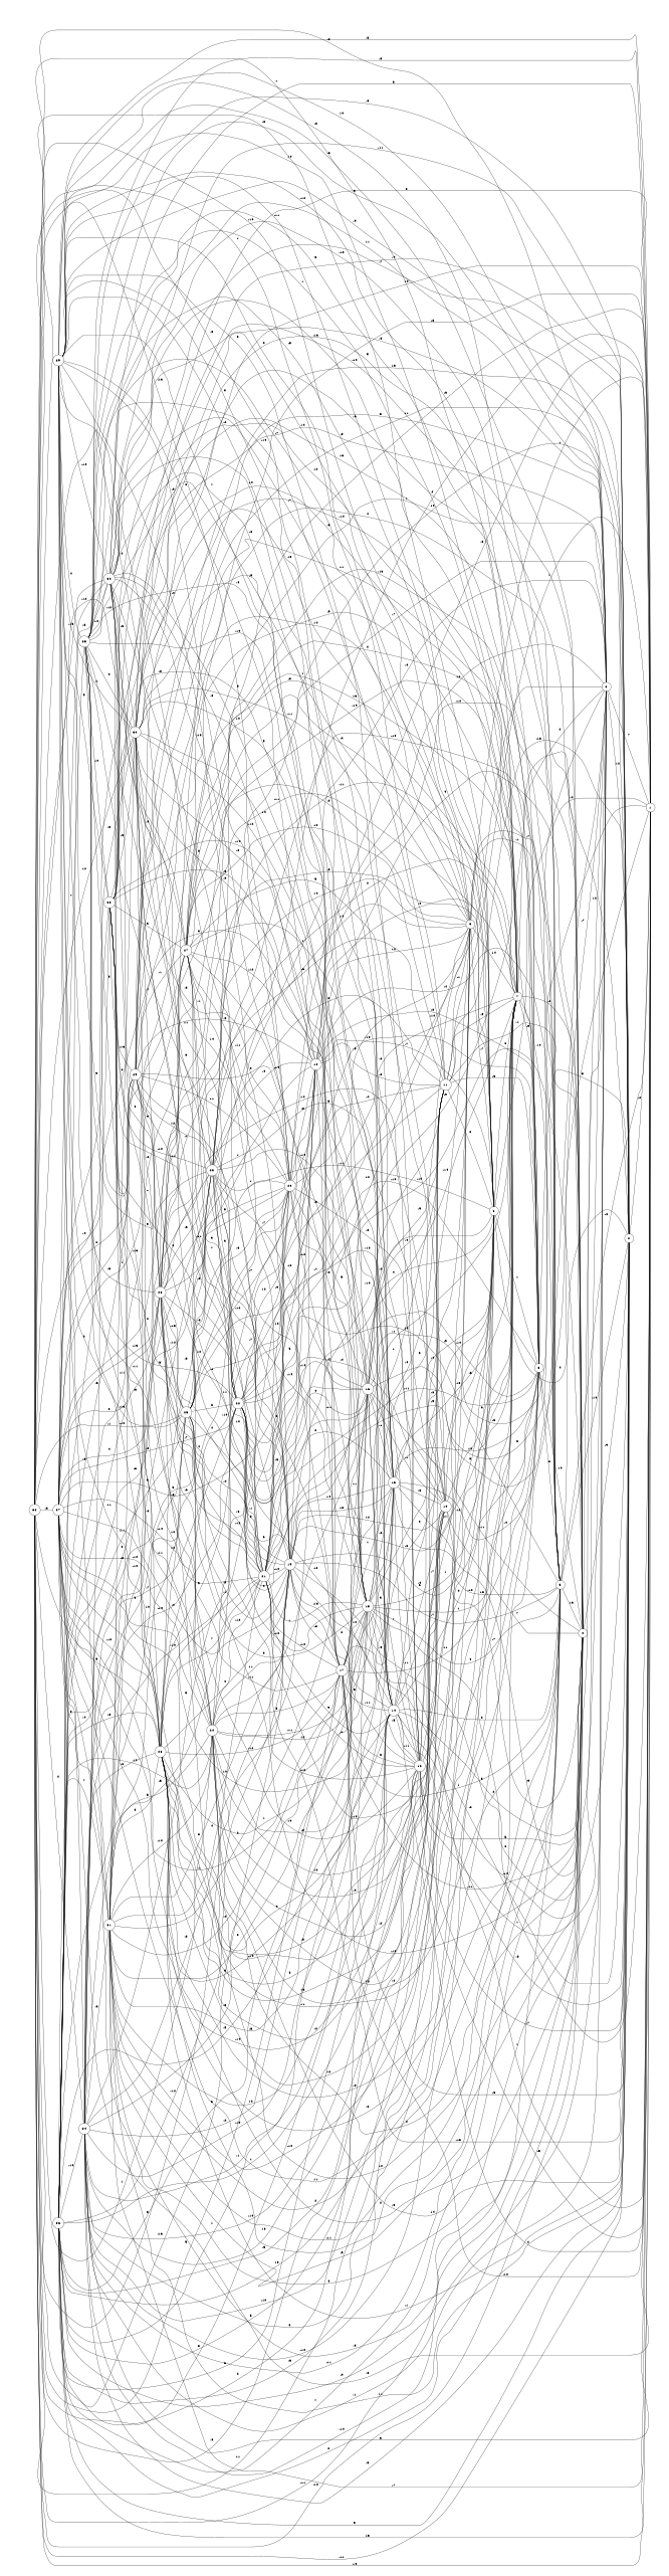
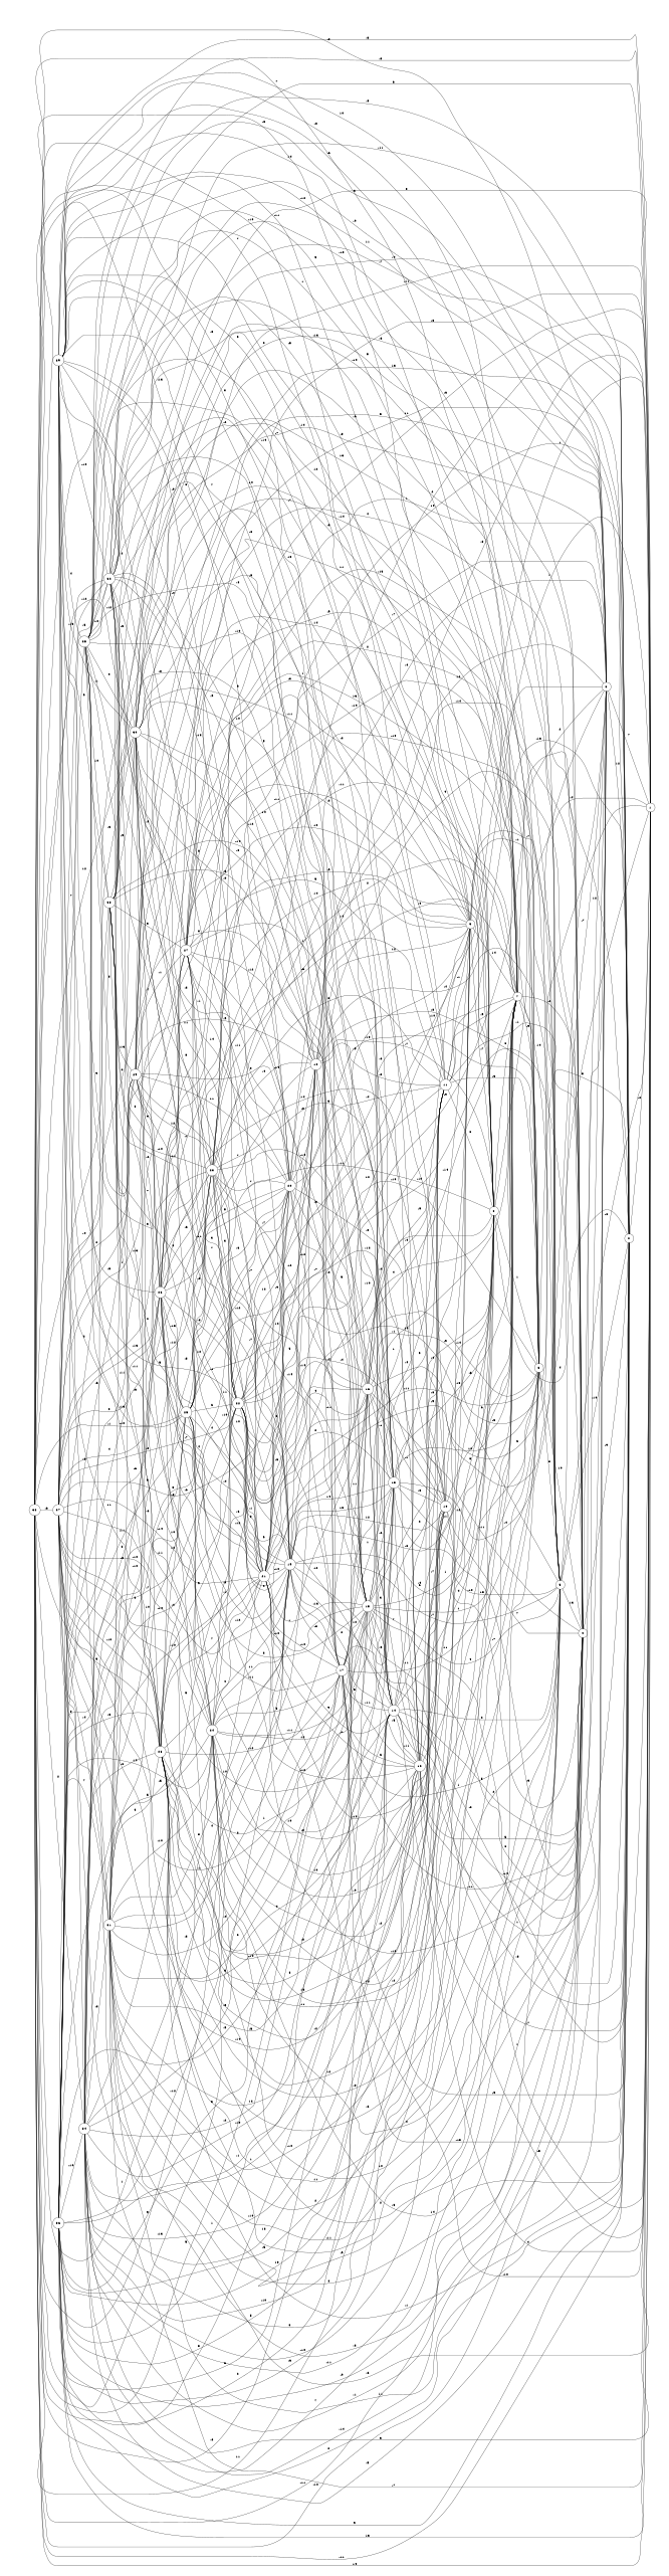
  graph {
    fontname="Helvetica,Arial,sans-serif"
    rankdir=LR
    node [shape=circle]
    39
    1
    2
    3
    4
    5
    6
    7
    8
    9
    12
    13
    14
    15
    18
    19
    20
    21
    24
    25
    26
    28
    29
    30
    31
    32
    33
    35
    10
    11
    17
    16
    22
    23
    27
    38
    34
    37
    36
    39 -- 1 [label=-3]
    39 -- 2 [label=-9]
    39 -- 3 [label=10]
    39 -- 4 [label=-6]
    39 -- 5 [label=-8]
    39 -- 6 [label=-12]
    39 -- 7 [label=14]
    39 -- 8 [label=-11]
    39 -- 9 [label=2]
    39 -- 12 [label=9]
    39 -- 13 [label=3]
    39 -- 14 [label=-2]
    39 -- 15 [label=7]
    39 -- 18 [label=6]
    39 -- 19 [label=-4]
    39 -- 20 [label=-9]
    39 -- 21 [label=-8]
    39 -- 24 [label=-11]
    39 -- 25 [label=-13]
    39 -- 26 [label=-5]
    39 -- 28 [label=11]
    39 -- 29 [label=9]
    39 -- 30 [label=-1]
    39 -- 31 [label=-6]
    39 -- 32 [label=-10]
    39 -- 33 [label=9]
    39 -- 35 [label=4]
    2 -- 1 [label=-2]
    3 -- 1 [label=7]
    3 -- 2 [label=12]
    4 -- 2 [label=-9]
    4 -- 3 [label=12]
    5 -- 1 [label=-8]
    5 -- 2 [label=-10]
    5 -- 3 [label=-7]
    5 -- 4 [label=13]
    6 -- 2 [label=5]
    6 -- 4 [label=10]
    6 -- 5 [label=8]
    7 -- 3 [label=2]
    7 -- 4 [label=-2]
    7 -- 5 [label=14]
    7 -- 6 [label=-9]
    8 -- 1 [label=-4]
    8 -- 2 [label=4]
    8 -- 6 [label=1]
    8 -- 7 [label=6]
    9 -- 1 [label=1]
    9 -- 4 [label=-7]
    9 -- 5 [label=-1]
    9 -- 7 [label=14]
    9 -- 8 [label=-7]
    12 -- 1 [label=-5]
    12 -- 2 [label=-7]
    12 -- 3 [label=1]
    12 -- 4 [label=5]
    12 -- 7 [label=-10]
    12 -- 8 [label=12]
    12 -- 10 [label=-7]
    12 -- 11 [label=-9]
    13 -- 3 [label=-4]
    13 -- 4 [label=-7]
    13 -- 5 [label=13]
    13 -- 6 [label=10]
    13 -- 7 [label=13]
    13 -- 8 [label=-9]
    13 -- 12 [label=11]
    13 -- 10 [label=-8]
    14 -- 1 [label=4]
    14 -- 2 [label=-8]
    14 -- 3 [label=-14]
    14 -- 4 [label=2]
    14 -- 5 [label=2]
    14 -- 7 [label=4]
    14 -- 8 [label=-1]
    14 -- 9 [label=-4]
    14 -- 12 [label=-11]
    14 -- 10 [label=6]
    15 -- 1 [label=1]
    15 -- 2 [label=6]
    15 -- 5 [label=4]
    15 -- 6 [label=1]
    15 -- 7 [label=1]
    15 -- 8 [label=-8]
    15 -- 9 [label=9]
    15 -- 12 [label=-5]
    15 -- 13 [label=-6]
    15 -- 14 [label=-6]
    15 -- 11 [label=-4]
    18 -- 4 [label=-14]
    18 -- 5 [label=-4]
    18 -- 6 [label=-8]
    18 -- 7 [label=-4]
    18 -- 8 [label=-7]
    18 -- 9 [label=12]
    18 -- 12 [label=-12]
    18 -- 11 [label=-3]
    18 -- 17 [label=-11]
    19 -- 1 [label=5]
    19 -- 2 [label=-2]
    19 -- 5 [label=-7]
    19 -- 6 [label=-4]
    19 -- 7 [label=-8]
    19 -- 8 [label=4]
    19 -- 12 [label=5]
    19 -- 13 [label=13]
    19 -- 14 [label=2]
    19 -- 18 [label=-12]
    19 -- 10 [label=12]
    19 -- 11 [label=-10]
    19 -- 17 [label=-8]
    20 -- 1 [label=-8]
    20 -- 3 [label=12]
    20 -- 4 [label=9]
    20 -- 13 [label=5]
    20 -- 15 [label=-4]
    20 -- 18 [label=-8]
    20 -- 10 [label=-9]
    20 -- 11 [label=-4]
    20 -- 16 [label=-2]
    21 -- 1 [label=9]
    21 -- 2 [label=-13]
    21 -- 6 [label=-11]
    21 -- 7 [label=-1]
    21 -- 8 [label=-4]
    21 -- 9 [label=12]
    21 -- 12 [label=-1]
    21 -- 13 [label=14]
    21 -- 14 [label=9]
    21 -- 15 [label=-13]
    21 -- 18 [label=5]
    21 -- 19 [label=-10]
    21 -- 20 [label=12]
    21 -- 10 [label=-13]
    21 -- 17 [label=-10]
    21 -- 16 [label=4]
    24 -- 2 [label=14]
    24 -- 4 [label=4]
    24 -- 5 [label=-2]
    24 -- 6 [label=-2]
    24 -- 7 [label=12]
    24 -- 8 [label=-9]
    24 -- 12 [label=10]
    24 -- 13 [label=12]
    24 -- 14 [label=-8]
    24 -- 15 [label=-11]
    24 -- 19 [label=11]
    24 -- 20 [label=-7]
    24 -- 21 [label=-12]
    24 -- 17 [label=5]
    24 -- 16 [label=7]
    24 -- 22 [label=-1]
    25 -- 1 [label=2]
    25 -- 3 [label=-4]
    25 -- 4 [label=-10]
    25 -- 6 [label=-13]
    25 -- 8 [label=-11]
    25 -- 12 [label=-12]
    25 -- 15 [label=-10]
    25 -- 19 [label=-6]
    25 -- 20 [label=-3]
    25 -- 21 [label=-4]
    25 -- 10 [label=-7]
    25 -- 11 [label=-3]
    25 -- 16 [label=-5]
    25 -- 22 [label=6]
    25 -- 23 [label=-8]
    26 -- 2 [label=11]
    26 -- 3 [label=-7]
    26 -- 4 [label=10]
    26 -- 6 [label=-10]
    26 -- 7 [label=-11]
    26 -- 8 [label=-9]
    26 -- 9 [label=14]
    26 -- 12 [label=10]
    26 -- 15 [label=3]
    26 -- 18 [label=7]
    26 -- 19 [label=-3]
    26 -- 20 [label=5]
    26 -- 21 [label=4]
    26 -- 25 [label=-13]
    26 -- 10 [label=14]
    26 -- 11 [label=-6]
    26 -- 17 [label=-11]
    26 -- 16 [label=9]
    26 -- 22 [label=-8]
    26 -- 23 [label=-6]
    28 -- 2 [label=-1]
    28 -- 3 [label=-3]
    28 -- 4 [label=2]
    28 -- 5 [label=-6]
    28 -- 6 [label=-3]
    28 -- 8 [label=12]
    28 -- 9 [label=-2]
    28 -- 12 [label=8]
    28 -- 14 [label=4]
    28 -- 15 [label=1]
    28 -- 18 [label=-12]
    28 -- 19 [label=4]
    28 -- 20 [label=-10]
    28 -- 21 [label=7]
    28 -- 25 [label=12]
    28 -- 10 [label=13]
    28 -- 11 [label=-8]
    28 -- 17 [label=-12]
    28 -- 22 [label=9]
    28 -- 23 [label=-8]
-   29 -- 1 [label=12]
+   29 -- 1 [label=-11]
    29 -- 2 [label=13]
    29 -- 3 [label=5]
    29 -- 4 [label=4]
    29 -- 6 [label=11]
    29 -- 7 [label=-9]
    29 -- 8 [label=14]
    29 -- 15 [label=-7]
    29 -- 18 [label=-9]
    29 -- 19 [label=-1]
    29 -- 20 [label=11]
    29 -- 24 [label=10]
    29 -- 26 [label=9]
    29 -- 16 [label=9]
    29 -- 23 [label=12]
    29 -- 27 [label=-1]
    30 -- 1 [label=5]
    30 -- 2 [label=-4]
    30 -- 3 [label=-6]
    30 -- 4 [label=5]
    30 -- 5 [label=-6]
    30 -- 6 [label=-14]
    30 -- 7 [label=-3]
    30 -- 9 [label=1]
    30 -- 13 [label=5]
    30 -- 14 [label=14]
    30 -- 15 [label=-12]
    30 -- 18 [label=-9]
    30 -- 19 [label=3]
    30 -- 20 [label=14]
    30 -- 21 [label=12]
    30 -- 24 [label=-5]
    30 -- 26 [label=-7]
    30 -- 10 [label=-11]
    30 -- 17 [label=-3]
    30 -- 22 [label=-1]
    31 -- 1 [label=-7]
    31 -- 2 [label=11]
    31 -- 4 [label=-3]
    31 -- 5 [label=-9]
    31 -- 6 [label=-11]
    31 -- 7 [label=2]
    31 -- 9 [label=-10]
    31 -- 13 [label=-5]
    31 -- 14 [label=12]
    31 -- 15 [label=2]
    31 -- 18 [label=4]
    31 -- 19 [label=8]
    31 -- 20 [label=4]
    31 -- 24 [label=-10]
    31 -- 25 [label=10]
    31 -- 26 [label=-10]
    31 -- 28 [label=6]
    31 -- 29 [label=-3]
    31 -- 30 [label=6]
    31 -- 17 [label=-4]
    31 -- 16 [label=2]
    31 -- 27 [label=-6]
    32 -- 1 [label=6]
    32 -- 2 [label=-11]
    32 -- 3 [label=11]
    32 -- 5 [label=-13]
    32 -- 7 [label=-13]
    32 -- 8 [label=14]
    32 -- 9 [label=-7]
    32 -- 13 [label=14]
    32 -- 14 [label=-8]
    32 -- 15 [label=10]
    32 -- 18 [label=-9]
    32 -- 19 [label=8]
    32 -- 20 [label=-13]
    32 -- 21 [label=11]
    32 -- 25 [label=7]
    32 -- 26 [label=8]
    32 -- 28 [label=-13]
    32 -- 30 [label=-5]
    32 -- 22 [label=-11]
    32 -- 27 [label=-9]
    33 -- 2 [label=-7]
    33 -- 4 [label=-10]
    33 -- 5 [label=13]
    33 -- 7 [label=12]
    33 -- 9 [label=13]
    33 -- 15 [label=-14]
    33 -- 19 [label=-11]
    33 -- 21 [label=-7]
    33 -- 24 [label=-11]
    33 -- 25 [label=2]
    33 -- 28 [label=-6]
    33 -- 29 [label=-13]
    33 -- 30 [label=-9]
    33 -- 17 [label=-3]
    33 -- 16 [label=6]
    33 -- 22 [label=4]
    33 -- 23 [label=-10]
    33 -- 27 [label=3]
    35 -- 1 [label=-3]
    35 -- 2 [label=-9]
    35 -- 3 [label=3]
    35 -- 6 [label=9]
    35 -- 7 [label=7]
    35 -- 8 [label=-5]
    35 -- 9 [label=-7]
    35 -- 12 [label=-9]
    35 -- 13 [label=-8]
    35 -- 14 [label=-10]
    35 -- 19 [label=8]
    35 -- 20 [label=-3]
    35 -- 24 [label=-6]
    35 -- 28 [label=-10]
    35 -- 29 [label=8]
    35 -- 30 [label=9]
    35 -- 32 [label=10]
    35 -- 33 [label=10]
    35 -- 11 [label=-14]
    35 -- 22 [label=5]
    35 -- 23 [label=3]
    10 -- 3 [label=-3]
    10 -- 4 [label=7]
    10 -- 7 [label=6]
    10 -- 8 [label=-6]
    11 -- 1 [label=1]
    11 -- 2 [label=-13]
    11 -- 4 [label=-1]
    11 -- 6 [label=-3]
    11 -- 7 [label=-9]
    11 -- 8 [label=6]
    11 -- 9 [label=-1]
    17 -- 1 [label=-12]
    17 -- 2 [label=-9]
    17 -- 4 [label=-11]
    17 -- 5 [label=1]
    17 -- 6 [label=11]
    17 -- 8 [label=2]
    17 -- 12 [label=6]
    17 -- 13 [label=1]
    17 -- 14 [label=-11]
    17 -- 15 [label=12]
    17 -- 11 [label=1]
    17 -- 16 [label=11]
    16 -- 1 [label=6]
    16 -- 3 [label=-5]
    16 -- 4 [label=-11]
    16 -- 6 [label=-14]
    16 -- 7 [label=-14]
    16 -- 9 [label=-9]
    16 -- 12 [label=7]
    16 -- 13 [label=-1]
    16 -- 14 [label=3]
    16 -- 10 [label=-1]
    16 -- 11 [label=-4]
    22 -- 2 [label=-9]
    22 -- 3 [label=-10]
    22 -- 4 [label=-10]
    22 -- 5 [label=12]
    22 -- 6 [label=-10]
    22 -- 7 [label=-6]
    22 -- 9 [label=-5]
    22 -- 13 [label=2]
    22 -- 14 [label=12]
    22 -- 18 [label=-9]
    22 -- 19 [label=9]
    22 -- 20 [label=12]
    22 -- 21 [label=8]
    22 -- 10 [label=-4]
    22 -- 16 [label=-14]
    23 -- 1 [label=-6]
    23 -- 2 [label=10]
    23 -- 5 [label=-10]
    23 -- 7 [label=2]
    23 -- 9 [label=14]
    23 -- 13 [label=-14]
    23 -- 15 [label=-14]
    23 -- 18 [label=-4]
    23 -- 19 [label=-1]
    23 -- 20 [label=7]
    23 -- 21 [label=10]
    23 -- 10 [label=3]
    23 -- 11 [label=8]
    23 -- 17 [label=3]
    23 -- 16 [label=12]
    23 -- 22 [label=3]
    27 -- 1 [label=-8]
    27 -- 3 [label=1]
    27 -- 5 [label=-13]
    27 -- 6 [label=2]
    27 -- 7 [label=13]
    27 -- 8 [label=-2]
    27 -- 9 [label=-2]
    27 -- 12 [label=1]
    27 -- 15 [label=-14]
    27 -- 18 [label=-12]
    27 -- 19 [label=-12]
    27 -- 20 [label=-11]
    27 -- 21 [label=11]
    27 -- 10 [label=5]
    27 -- 11 [label=10]
    27 -- 17 [label=-7]
    27 -- 22 [label=7]
    27 -- 23 [label=-1]
    38 -- 1 [label=14]
    38 -- 2 [label=-11]
    38 -- 3 [label=-8]
    38 -- 4 [label=-12]
    38 -- 5 [label=-11]
    38 -- 7 [label=7]
    38 -- 8 [label=-3]
    38 -- 9 [label=-10]
    38 -- 13 [label=-5]
    38 -- 14 [label=-8]
    38 -- 15 [label=3]
    38 -- 19 [label=-13]
    38 -- 20 [label=-13]
    38 -- 21 [label=9]
    38 -- 24 [label=1]
    38 -- 25 [label=-1]
    38 -- 28 [label=5]
    38 -- 30 [label=12]
    38 -- 32 [label=-13]
    38 -- 10 [label=11]
    38 -- 11 [label=7]
    38 -- 17 [label=5]
    38 -- 16 [label=8]
    38 -- 23 [label=2]
    38 -- 27 [label=-12]
    38 -- 34 [label=2]
    38 -- 37 [label=-6]
    34 -- 1 [label=3]
    34 -- 2 [label=-5]
    34 -- 3 [label=-1]
    34 -- 4 [label=-14]
    34 -- 5 [label=-11]
    34 -- 7 [label=-10]
    34 -- 8 [label=3]
    34 -- 12 [label=-10]
    34 -- 13 [label=-10]
    34 -- 14 [label=-1]
    34 -- 15 [label=-2]
    34 -- 19 [label=-3]
    34 -- 20 [label=5]
    34 -- 21 [label=-10]
    34 -- 24 [label=5]
    34 -- 25 [label=3]
    34 -- 26 [label=8]
    34 -- 28 [label=-6]
    34 -- 30 [label=-3]
    34 -- 31 [label=-8]
    34 -- 10 [label=-10]
    34 -- 11 [label=13]
    34 -- 16 [label=-5]
    34 -- 22 [label=-14]
    34 -- 23 [label=5]
    37 -- 1 [label=-6]
    37 -- 3 [label=-8]
    37 -- 4 [label=4]
    37 -- 5 [label=11]
    37 -- 6 [label=11]
    37 -- 7 [label=-3]
    37 -- 8 [label=-11]
    37 -- 12 [label=-14]
    37 -- 13 [label=10]
    37 -- 14 [label=6]
    37 -- 18 [label=-6]
    37 -- 19 [label=-4]
    37 -- 20 [label=-12]
    37 -- 21 [label=-14]
    37 -- 24 [label=-10]
    37 -- 26 [label=3]
    37 -- 28 [label=-10]
    37 -- 29 [label=2]
    37 -- 31 [label=-4]
    37 -- 32 [label=-12]
    37 -- 33 [label=-4]
    37 -- 35 [label=7]
    37 -- 10 [label=-14]
    37 -- 17 [label=-1]
    37 -- 22 [label=-3]
    37 -- 23 [label=-13]
    37 -- 27 [label=1]
    37 -- 34 [label=8]
    36 -- 1 [label=13]
    36 -- 2 [label=9]
    36 -- 3 [label=-9]
    36 -- 4 [label=2]
    36 -- 5 [label=7]
    36 -- 7 [label=-6]
    36 -- 8 [label=13]
    36 -- 9 [label=-5]
    36 -- 12 [label=2]
    36 -- 13 [label=-5]
    36 -- 14 [label=6]
    36 -- 15 [label=1]
    36 -- 19 [label=-12]
    36 -- 20 [label=8]
    36 -- 21 [label=-5]
    36 -- 24 [label=14]
    36 -- 25 [label=-11]
    36 -- 26 [label=4]
    36 -- 28 [label=-6]
    36 -- 29 [label=-6]
    36 -- 31 [label=7]
    36 -- 32 [label=-5]
    36 -- 33 [label=2]
    36 -- 10 [label=5]
    36 -- 11 [label=1]
    36 -- 16 [label=3]
    36 -- 22 [label=-7]
    36 -- 23 [label=-6]
    36 -- 27 [label=-11]
    36 -- 34 [label=-10]
  }
